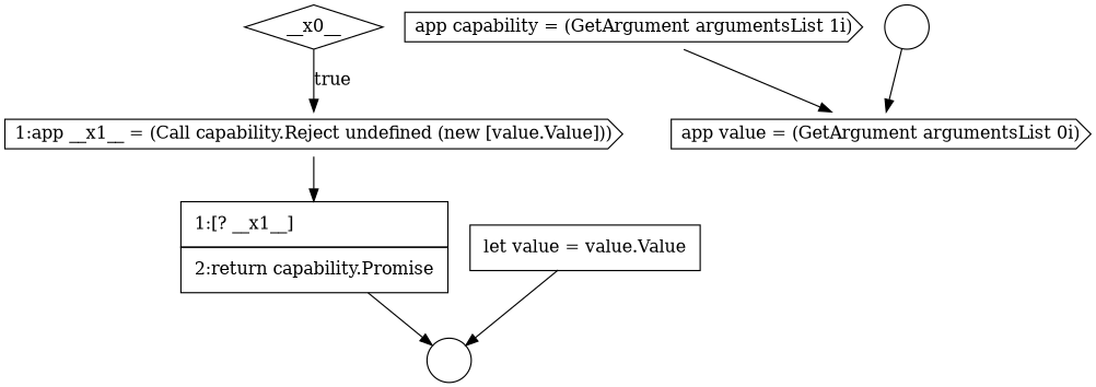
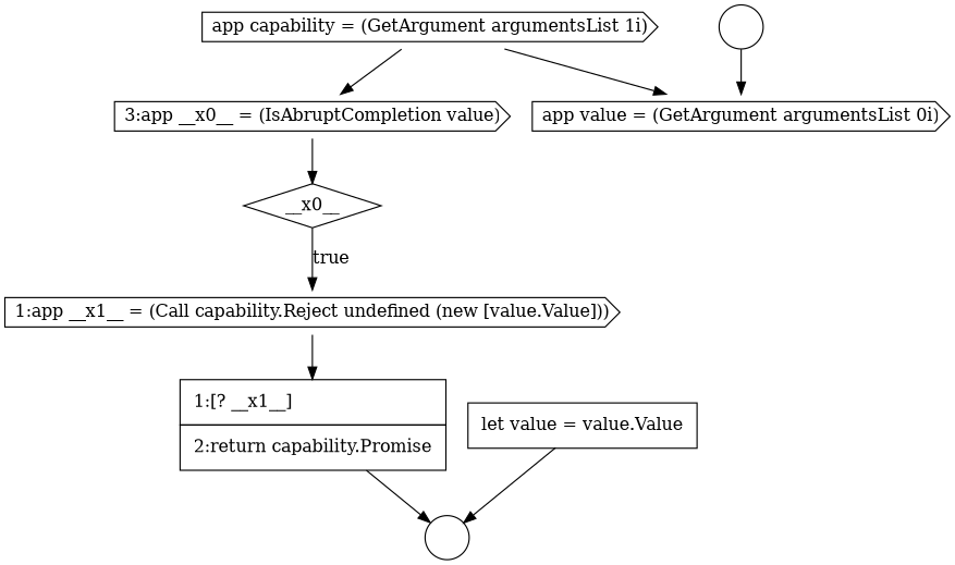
  digraph {
    node [color=black fillcolor=white shape=cds style=filled]
    edge [color=black]
    n1 [label=" " shape=circle]
    n2 [label=<<font color="black">     <table border="0" cellborder="1" cellspacing="0" cellpadding="10">       <tr><td align="left">1:[? __x1__]</td></tr>       <tr><td align="left">2:return capability.Promise</td></tr>     </table>   </font>> margin=0 shape=none]
    n3 [label=<<font color="black">1:app __x1__ = (Call capability.Reject undefined (new [value.Value]))</font>>]
    n4 [label=<<font color="black">__x0__</font>> shape=diamond]
+   n5 [label=<<font color="black">3:app __x0__ = (IsAbruptCompletion value)</font>>]
    n6 [label=<<font color="black">     <table border="0" cellborder="1" cellspacing="0" cellpadding="10">       <tr><td align="left">let value = value.Value</td></tr>     </table>   </font>> margin=0 shape=none]
    n7 [label=<<font color="black">app value = (GetArgument argumentsList 0i)</font>>]
    n8 [label=<<font color="black">app capability = (GetArgument argumentsList 1i)</font>>]
    n9 [label=" " shape=circle]
    n2 -> n1
    n3 -> n2
    n4 -> n3 [label=<<font color="black">true</font>>]
+   n5 -> n4
    n6 -> n1
+   n8 -> n5
    n8 -> n7
    n9 -> n7
  }
